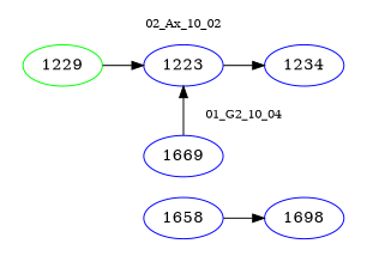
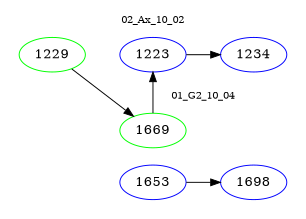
  digraph {
    rankdir=LR
    node [color=blue]
    edge [color=black]
    n1 [color=green label=1229]
    n2 [label=1223]
    n3 [label=1234]
-   n4 [label=1669]
-   n5 [label=1658]
+   n4 [color=green label=1669]
+   n5 [label=1653]
    n6 [label=1698]
    subgraph cluster_1 {
      color=white
      fontsize=10
      label="02_Ax_10_02"
      n1
      n2
      n3
    }
    subgraph cluster_2 {
      color=white
      fontsize=10
      label="01_G2_10_04"
      n4
      n5
      n6
    }
-   n1 -> n2
+   n1 -> n4
    n2 -> n3
    n4 -> n2
    n5 -> n6
  }
